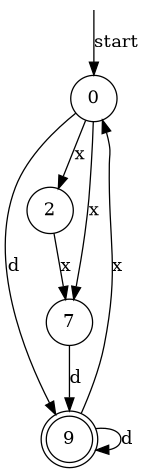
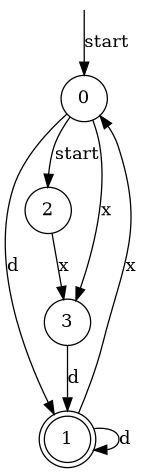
  digraph {
    rankdir=TB
    node [shape=circle]
    __start [shape=point style=invis]
    0
-   1 [shape=doublecircle label=9]
+   1 [shape=doublecircle]
    2
-   3 [label=7]
+   3
    __start -> 0 [label=start]
    0 -> 1 [label=d]
-   0 -> 2 [label=x]
+   0 -> 2 [label=start]
    0 -> 3 [label=x]
    1 -> 0 [label=x]
    1 -> 1 [label=d]
    2 -> 3 [label=x]
    3 -> 1 [label=d]
  }
